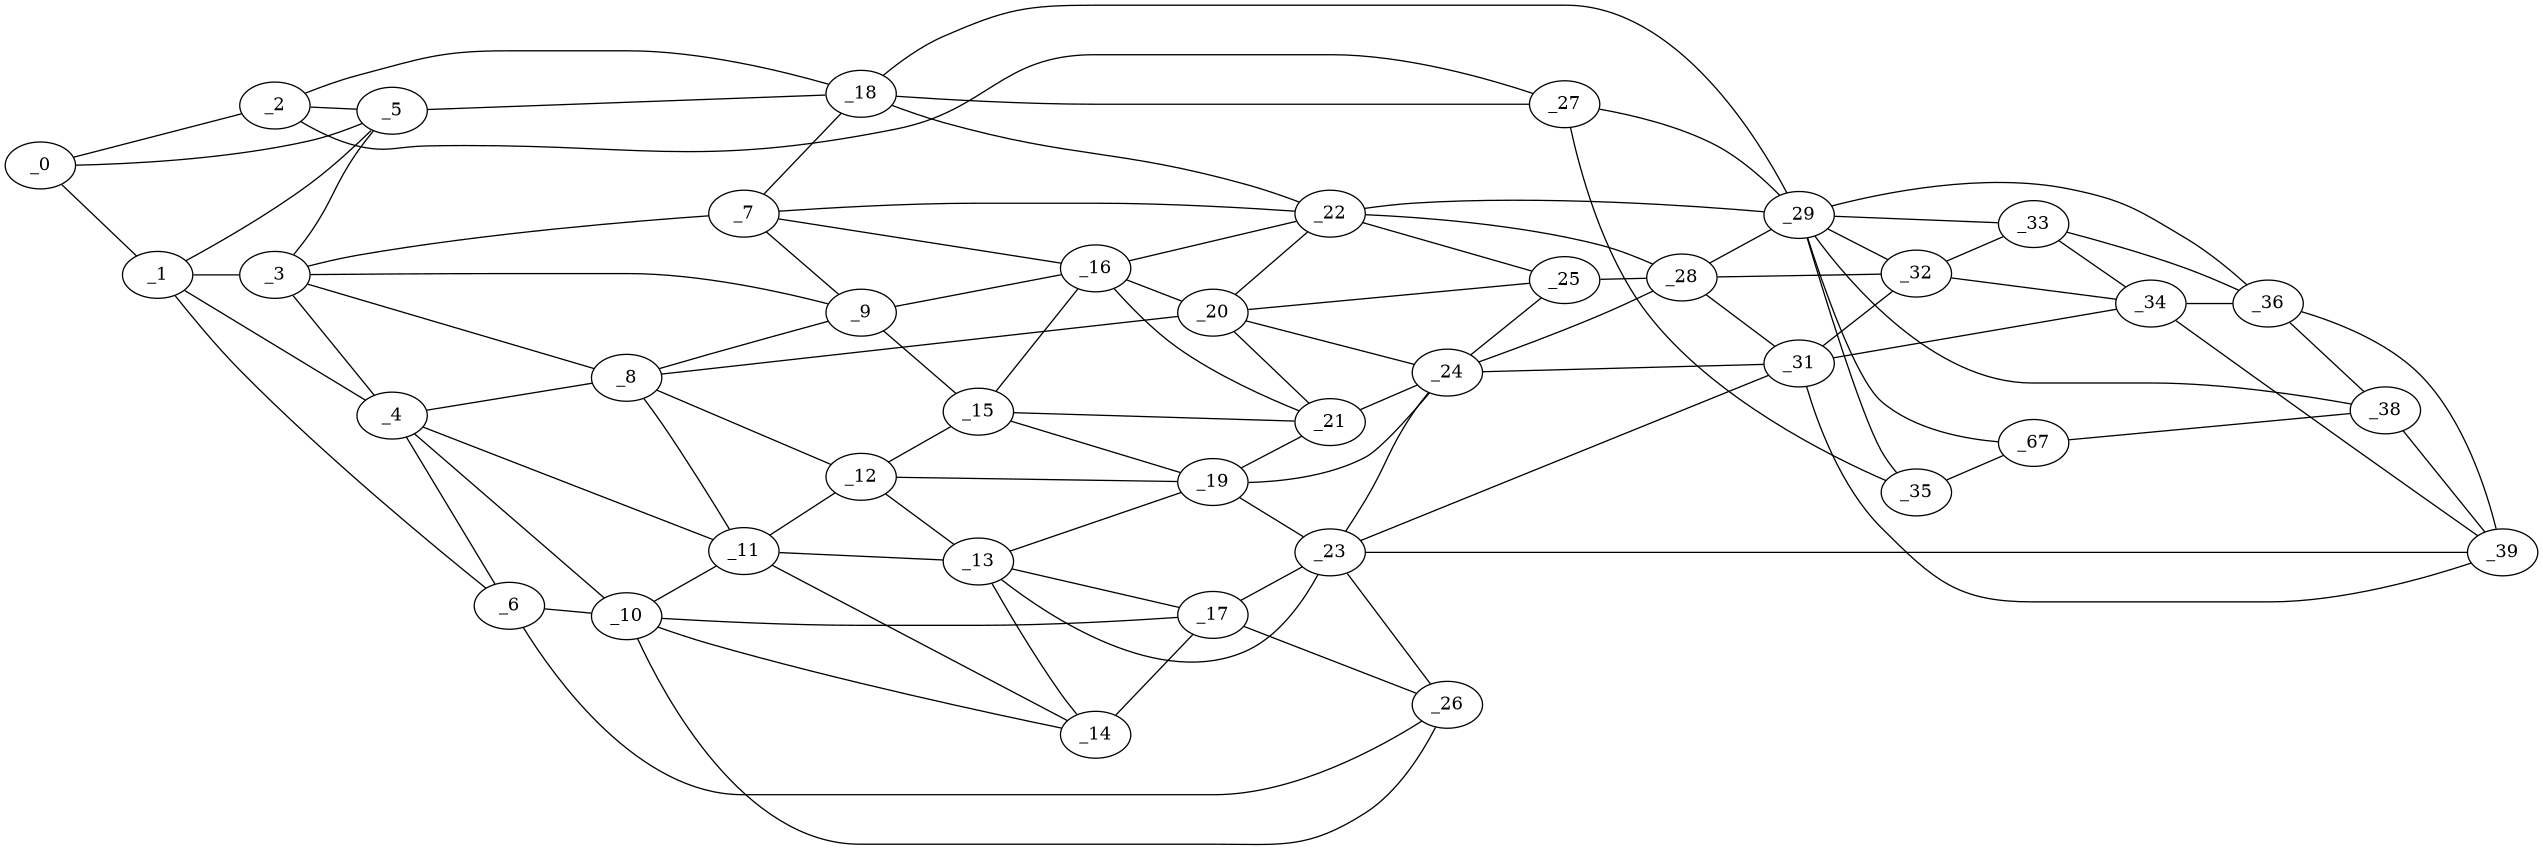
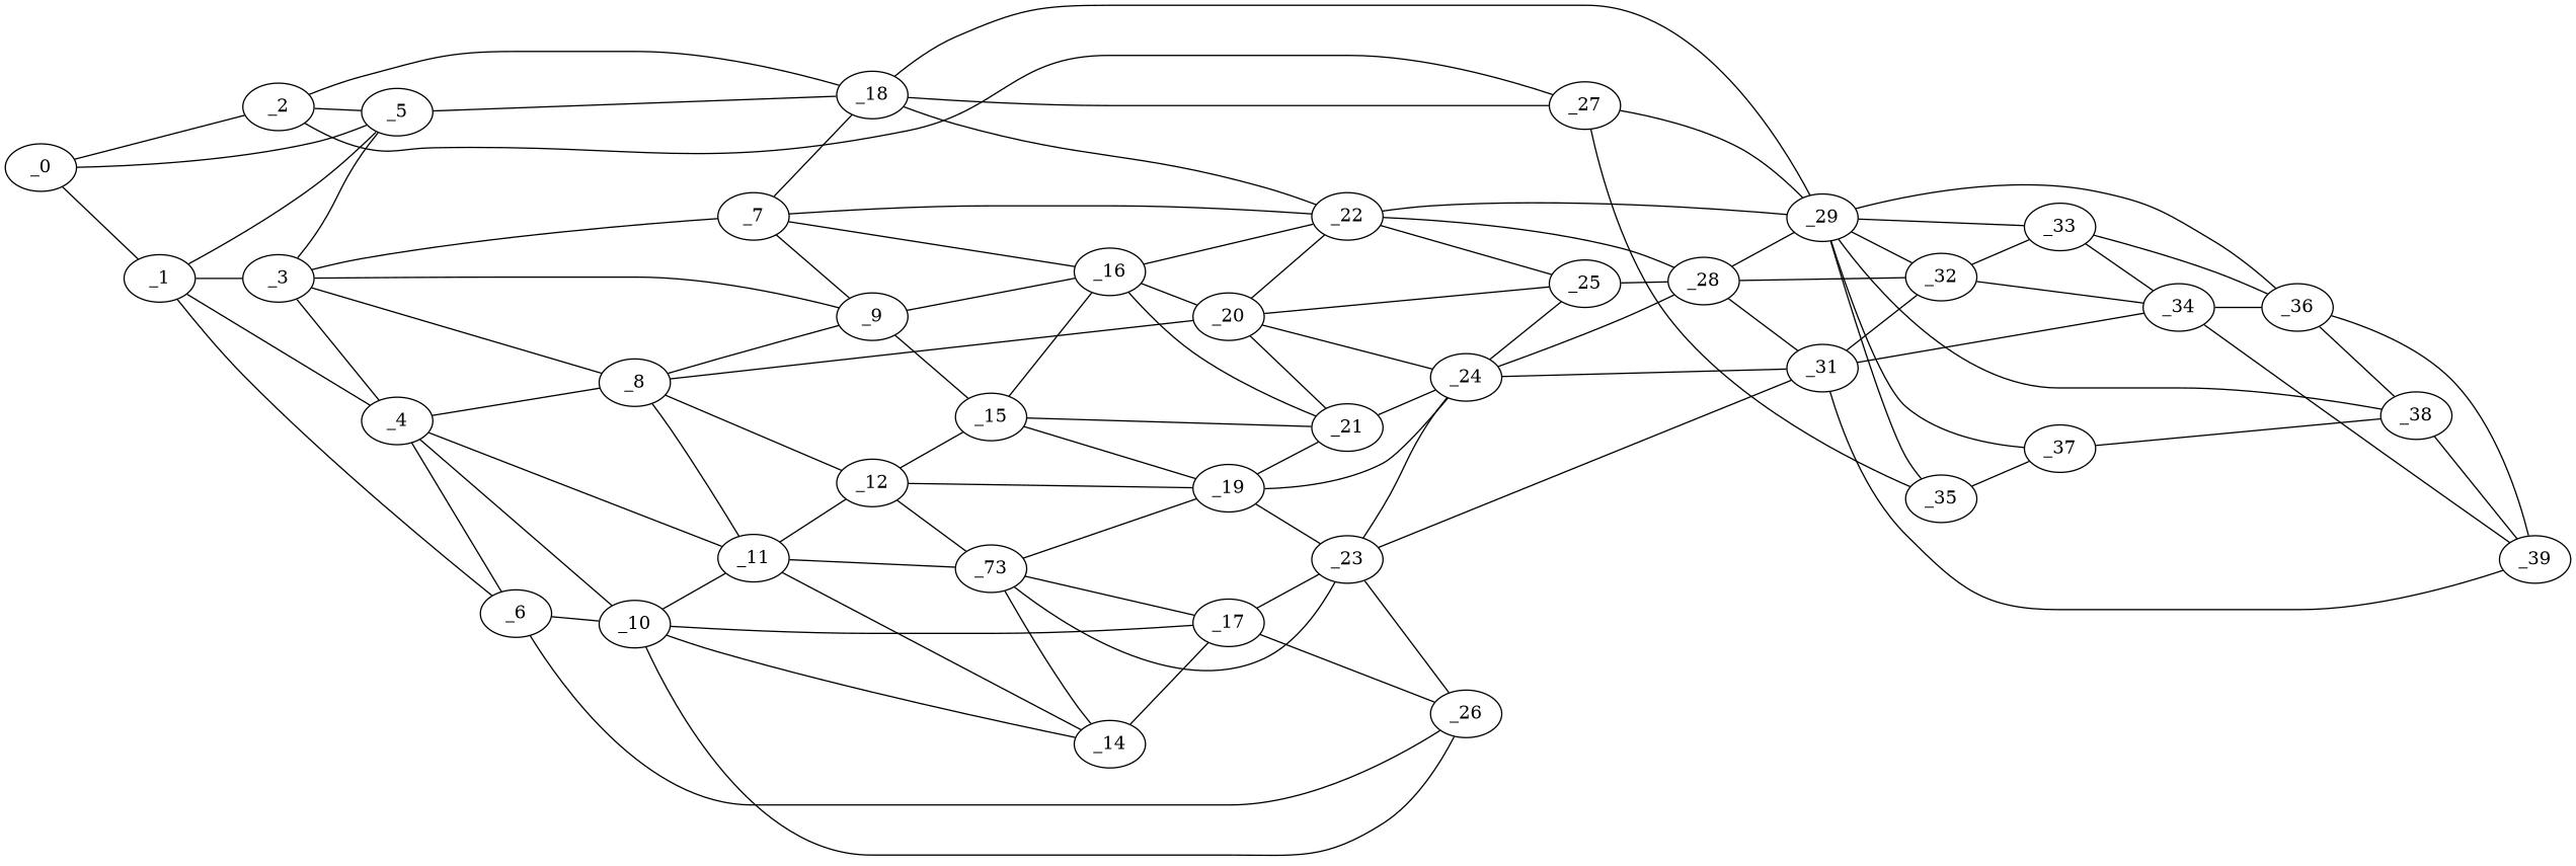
  graph {
    rankdir=LR
    node [x=63 y=34]
    edge [valence=2]
    _0 [x=9 y=36]
    _1 [x=11 y=43]
    _2 [x=12 y=20]
    _5 [x=36]
    _3 [x=34 y=56]
    _4 [x=35 y=79]
    _6 [x=42 y=124]
    _18 [x=71 y=7]
    _27 [x=93 y=2]
    _7 [x=45 y=37]
    _8 [x=52 y=73]
    _9 [x=54 y=66]
    _10 [x=55 y=112]
    _11 [x=56 y=85]
    _26 [x=92 y=113]
    _22 [x=78 y=51]
    _29 [x=100 y=25]
    _35 [x=117 y=12]
    _16 [x=68 y=64]
    _12 [y=82]
    _20 [x=75 y=63]
    _15 [x=67 y=71]
    _14 [y=106]
    _17 [x=68 y=107]
-   _13 [y=89]
+   _13 [y=89 label=_73]
    _25 [x=87 y=59]
    _28 [x=94 y=58]
    _32 [x=104 y=56]
    _33 [x=113 y=53]
    _36 [x=119]
-   _37 [x=120 y=18 label=_67]
+   _37 [x=120 y=18]
    _38 [x=120 y=28]
    _21 [x=75 y=69]
    _19 [x=72 y=84]
    _23 [x=83 y=100]
    _24 [x=84 y=65]
    _31 [x=103 y=60]
    _39 [x=120 y=103]
    _34 [x=113 y=59]
    _0 -- _1 [valence=1]
    _0 -- _2 [valence=1]
    _0 -- _5
    _1 -- _5
    _1 -- _3
    _1 -- _4 [valence=1]
    _1 -- _6 [valence=1]
    _2 -- _5 [valence=1]
    _2 -- _18
    _2 -- _27 [valence=1]
    _5 -- _18 [valence=1]
    _3 -- _5
    _3 -- _4
    _3 -- _7
    _3 -- _8
    _3 -- _9
    _4 -- _6
    _4 -- _8 [valence=1]
    _4 -- _10
    _4 -- _11
    _6 -- _10
    _6 -- _26 [valence=1]
    _18 -- _27
    _18 -- _22
    _18 -- _29 [valence=1]
    _27 -- _29
    _27 -- _35 [valence=1]
    _7 -- _18
    _7 -- _9
    _7 -- _22
    _7 -- _16
    _8 -- _9
    _8 -- _11 [valence=1]
    _8 -- _12 [valence=1]
    _8 -- _20 [valence=1]
    _9 -- _16 [valence=1]
    _9 -- _15
    _10 -- _11
    _10 -- _26 [valence=1]
    _10 -- _14 [valence=1]
    _10 -- _17
    _11 -- _12 [valence=1]
    _11 -- _14
    _11 -- _13
    _22 -- _29 [valence=1]
    _22 -- _25
    _22 -- _28
    _29 -- _35 [valence=1]
    _29 -- _32 [valence=1]
    _29 -- _33 [valence=1]
    _29 -- _36
    _29 -- _37 [valence=1]
    _29 -- _38 [valence=1]
    _35 -- _37 [valence=1]
    _16 -- _22
    _16 -- _20 [valence=1]
    _16 -- _21 [valence=1]
    _12 -- _15
    _12 -- _13
    _12 -- _19 [valence=1]
    _20 -- _22
    _20 -- _25
    _20 -- _21
    _20 -- _24
    _15 -- _16 [valence=1]
    _15 -- _21
    _15 -- _19
    _14 -- _17
    _17 -- _26
    _17 -- _23 [valence=1]
    _13 -- _14 [valence=1]
    _13 -- _17
    _13 -- _19 [valence=1]
    _13 -- _23
    _25 -- _28
    _28 -- _29 [valence=1]
    _28 -- _32
    _28 -- _31
    _32 -- _33
    _32 -- _34
    _33 -- _36
    _33 -- _34 [valence=1]
    _36 -- _38
    _36 -- _39 [valence=1]
    _37 -- _38 [valence=1]
    _38 -- _39 [valence=1]
    _21 -- _24
    _19 -- _21
    _19 -- _23
    _19 -- _24
    _23 -- _26
    _23 -- _24
    _23 -- _31
-   _23 -- _39
    _24 -- _25
    _24 -- _28 [valence=1]
    _24 -- _31
    _31 -- _32
    _31 -- _39
    _31 -- _34
    _34 -- _36
    _34 -- _39
  }
